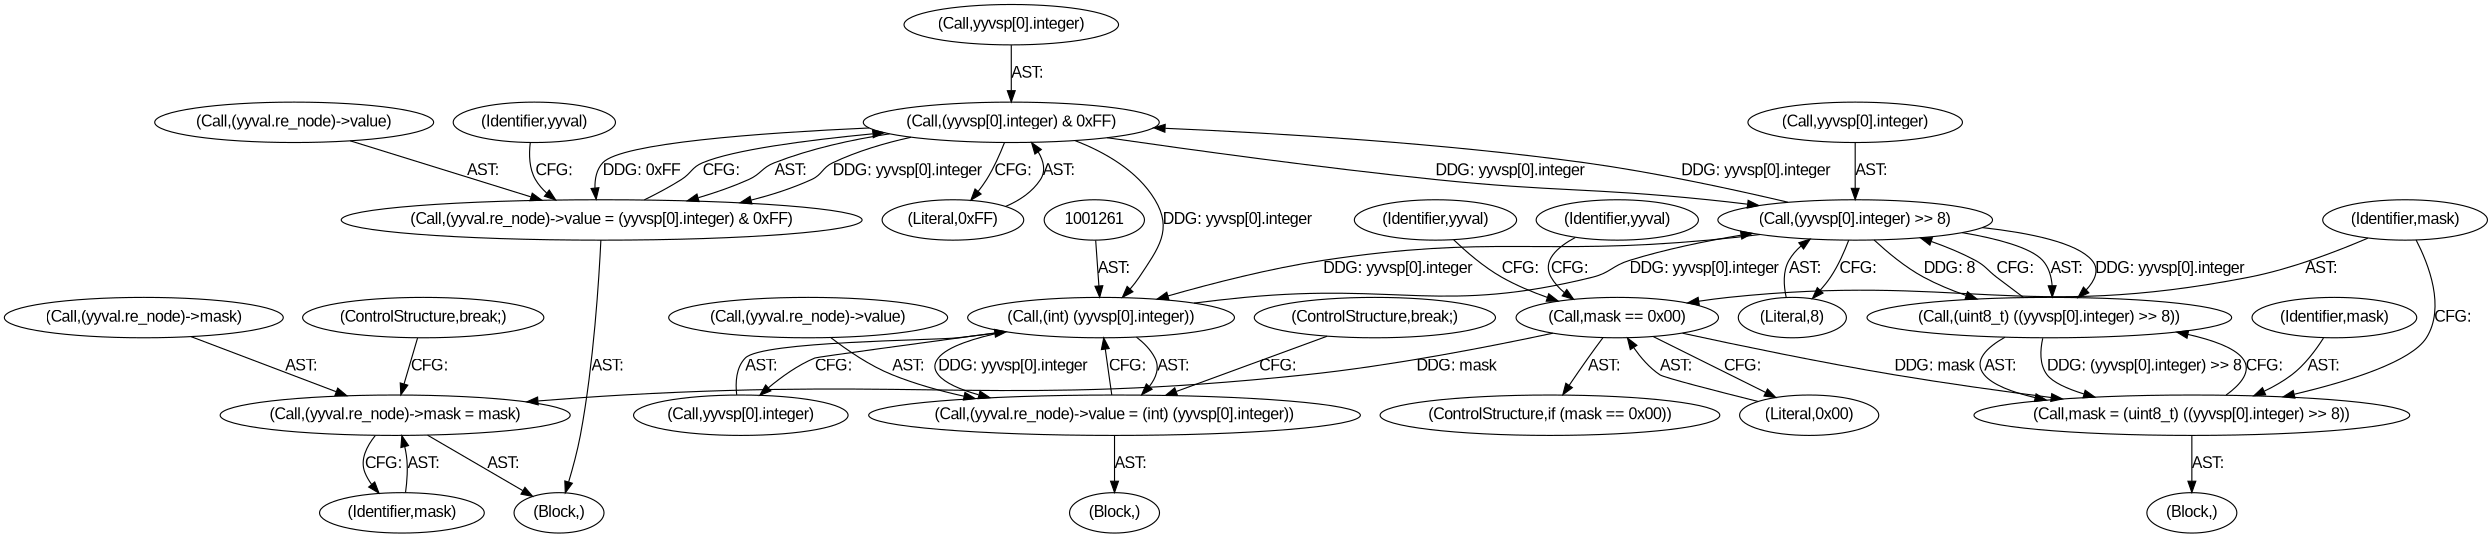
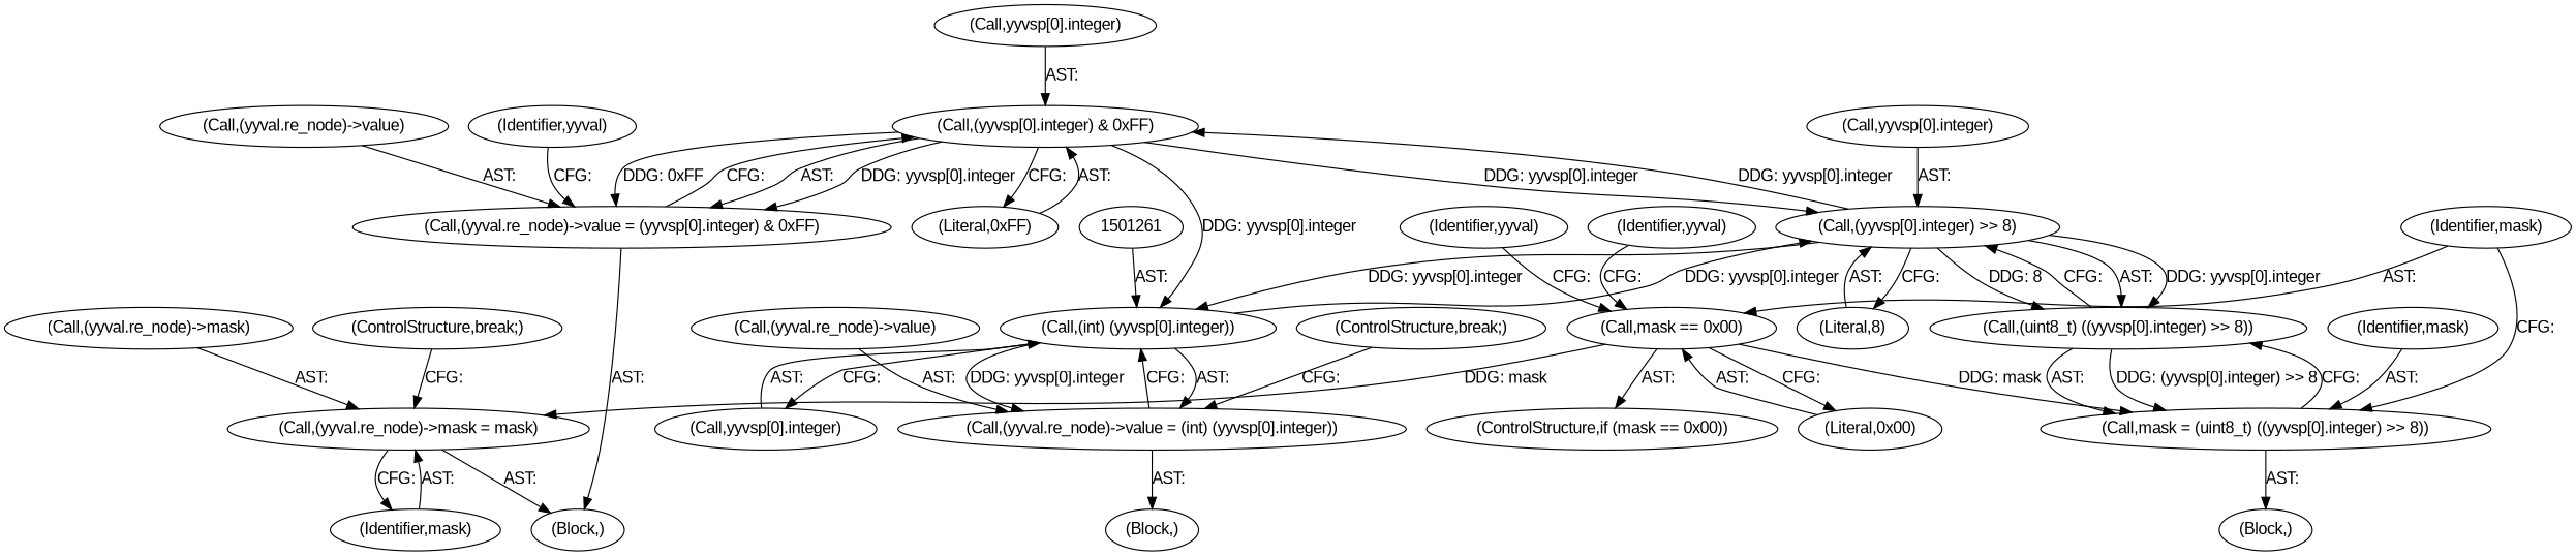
  digraph {
    fontname="Liberation Sans"
    node [fontname="Liberation Sans"]
    edge [fontname="Liberation Sans"]
    n1 [label="(Call,(yyvsp[0].integer) & 0xFF)"]
    n2 [label="(Call,(yyvsp[0].integer) >> 8)"]
    n3 [label="(Call,(int) (yyvsp[0].integer))"]
    n4 [label="(Call,(yyval.re_node)->value = (yyvsp[0].integer) & 0xFF)"]
    n5 [label="(Literal,0xFF)"]
    n6 [label="(Call,(uint8_t) ((yyvsp[0].integer) >> 8))"]
    n7 [label="(Literal,8)"]
    n8 [label="(Call,(yyval.re_node)->value = (int) (yyvsp[0].integer))"]
    n9 [label="(Call,yyvsp[0].integer)"]
    n10 [label="(Block,)"]
    n11 [label="(Call,mask = (uint8_t) ((yyvsp[0].integer) >> 8))"]
    n12 [label="(Block,)"]
    n13 [label="(Block,)"]
    n14 [label="(Call,mask == 0x00)"]
    n15 [label="(Call,(yyval.re_node)->mask = mask)"]
    n16 [label="(ControlStructure,if (mask == 0x00))"]
    n17 [label="(Literal,0x00)"]
    n18 [label="(Identifier,mask)"]
    n19 [label="(Identifier,mask)"]
    n20 [label="(Call,(yyval.re_node)->value)"]
    n21 [label="(Call,(yyval.re_node)->mask)"]
    n22 [label="(Identifier,yyval)"]
    n23 [label="(Identifier,mask)"]
    n24 [label="(Identifier,yyval)"]
    n25 [label="(Call,yyvsp[0].integer)"]
    n26 [label="(ControlStructure,break;)"]
    n27 [label="(Call,yyvsp[0].integer)"]
    n28 [label="(ControlStructure,break;)"]
    n29 [label="(Call,(yyval.re_node)->value)"]
    n30 [label="(Identifier,yyval)"]
-   1001261
+   1001261 [label=1501261]
    n1 -> n2 [label="DDG: yyvsp[0].integer"]
    n1 -> n3 [label="DDG: yyvsp[0].integer"]
    n1 -> n4 [label="AST: "]
    n1 -> n4 [label="DDG: yyvsp[0].integer"]
    n1 -> n4 [label="DDG: 0xFF"]
    n1 -> n5 [label="CFG: "]
    n2 -> n1 [label="DDG: yyvsp[0].integer"]
    n2 -> n3 [label="DDG: yyvsp[0].integer"]
    n2 -> n6 [label="AST: "]
    n2 -> n6 [label="DDG: yyvsp[0].integer"]
    n2 -> n6 [label="DDG: 8"]
    n2 -> n7 [label="CFG: "]
    n3 -> n2 [label="DDG: yyvsp[0].integer"]
    n3 -> n8 [label="AST: "]
    n3 -> n8 [label="DDG: yyvsp[0].integer"]
    n3 -> n9 [label="CFG: "]
    n4 -> n1 [label="CFG: "]
    n4 -> n10 [label="AST: "]
    n5 -> n1 [label="AST: "]
    n6 -> n2 [label="CFG: "]
    n6 -> n11 [label="AST: "]
    n6 -> n11 [label="DDG: (yyvsp[0].integer) >> 8"]
    n7 -> n2 [label="AST: "]
    n8 -> n3 [label="CFG: "]
    n8 -> n12 [label="AST: "]
    n9 -> n3 [label="AST: "]
    n11 -> n6 [label="CFG: "]
    n11 -> n13 [label="AST: "]
    n14 -> n11 [label="DDG: mask"]
    n14 -> n15 [label="DDG: mask"]
    n14 -> n16 [label="AST: "]
    n14 -> n17 [label="CFG: "]
    n15 -> n10 [label="AST: "]
    n15 -> n18 [label="CFG: "]
    n17 -> n14 [label="AST: "]
    n18 -> n15 [label="AST: "]
    n19 -> n11 [label="AST: "]
    n20 -> n4 [label="AST: "]
    n21 -> n15 [label="AST: "]
    n22 -> n14 [label="CFG: "]
    n23 -> n11 [label="CFG: "]
    n23 -> n14 [label="AST: "]
    n24 -> n14 [label="CFG: "]
    n25 -> n1 [label="AST: "]
    n26 -> n15 [label="CFG: "]
    n27 -> n2 [label="AST: "]
    n28 -> n8 [label="CFG: "]
    n29 -> n8 [label="AST: "]
    n30 -> n4 [label="CFG: "]
    1001261 -> n3 [label="AST: "]
  }
